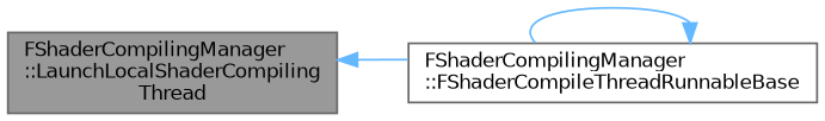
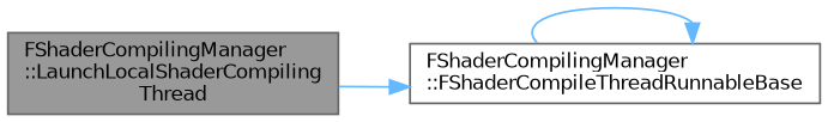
  digraph {
    rankdir=LR
    node [fontname=Helvetica fontsize=10 shape=box style=filled]
    edge [color=steelblue1 fontname=Helvetica fontsize=10 labelfontname=Helvetica labelfontsize=10 style=solid]
    n1 [color=gray40 fillcolor=grey60 fontcolor=black height=0.2 label="FShaderCompilingManager\l::LaunchLocalShaderCompiling\lThread" width=0.4]
    n2 [color=grey40 fillcolor=white height=0.2 label="FShaderCompilingManager\l::FShaderCompileThreadRunnableBase" width=0.4]
-   n2 -> n1
+   n1 -> n2
    n2 -> n2
  }
